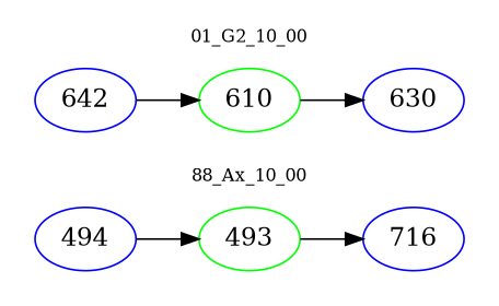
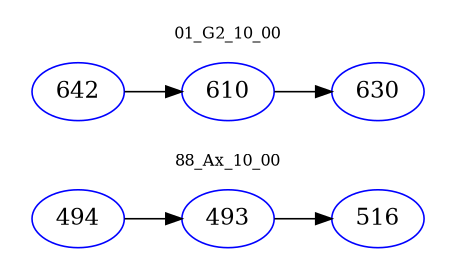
  digraph {
    rankdir=LR
    node [color=blue]
    edge [color=black]
    n1 [label=494]
-   n2 [color=green label=493]
-   n3 [label=716]
+   n2 [label=493]
+   n3 [label=516]
    n4 [label=642]
-   n5 [color=green label=610]
+   n5 [label=610]
    n6 [label=630]
    subgraph cluster_1 {
      color=white
      fontsize=10
      label="88_Ax_10_00"
      n1
      n2
      n3
    }
    subgraph cluster_2 {
      color=white
      fontsize=10
      label="01_G2_10_00"
      n4
      n5
      n6
    }
    n1 -> n2
    n2 -> n3
    n4 -> n5
    n5 -> n6
  }
